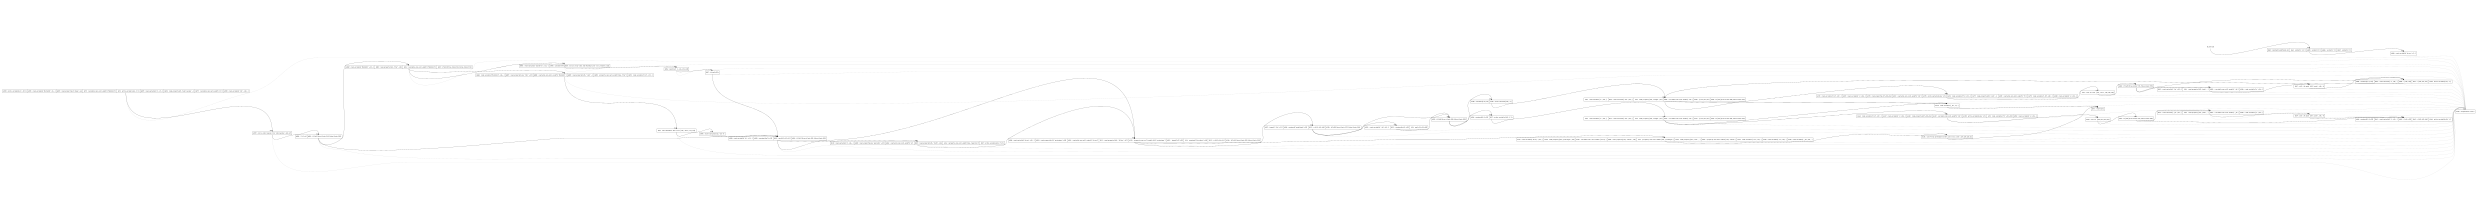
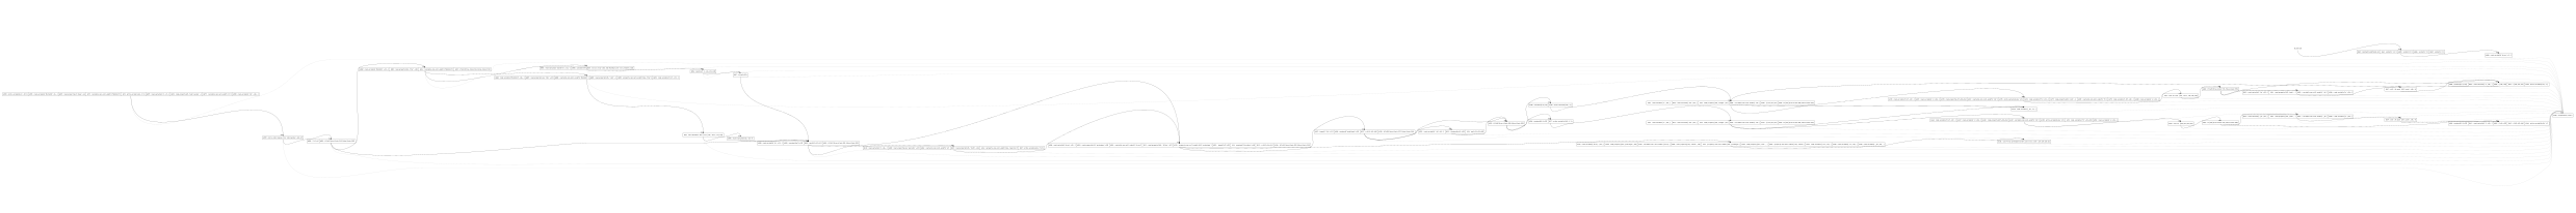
  digraph {
    fontname="JetBrains Mono"
    rankdir=LR
    node [fontname="JetBrains Mono" shape=record]
    edge [fontname="JetBrains Mono" headport=n tailport=s]
    n1 [label=BB_entry65 shape=none]
    n2 [label="{6063: constant[undefined,v1]|6064: vardecl['_9e']|6065: vardecl['m']|6066: vardecl['i']|6067: vardecl['o']}"]
    n3 [label="{6068: read-variable['Array',v3,-]}"]
    n4 [label="{6195: exceptional-return}"]
    n5 [label="{6070: write-variable[v2,'_9e']*|6071: read-variable['MochiKit',v5,-]|6072: read-property[v5,'Base',v4]|6073: \<variable-non-null-undef\>['MochiKit']|6074: write-variable[v4,'m']*|6075: read-variable['m',v9,-]|6076: read-property[v9,'isArrayLike',-]|6077: \<variable-non-null-undef\>['m']|6078: read-variable['lst',v10,-]}"]
    n6 [label="{6079: call-m.isArrayLike [v9,'isArrayLike',v10,v7]}"]
    n7 [label="{6080: ![v7,v6]|6081: if[v6](true-block:943,false-block:950)}"]
    n8 [label="{6082: read-variable['MochiKit',v12,-]|6083: read-property[v12,'Iter',v11]|6084: \<variable-non-null-undef\>['MochiKit']|6085: if[v11](true-block:944,false-block:945)}"]
    n9 [label="{6098: read-variable['fn',v12,-]|6099: constant[null,v13]|6100: ===[v12,v13,v11]|6101: if[v11](true-block:951,false-block:952)}"]
    n10 [label="{6086: read-variable['MochiKit',v16,-]|6087: read-property[v16,'Iter',v15]|6088: \<variable-non-null-undef\>['MochiKit']|6089: read-property[v15,'list',-]|6090: \<property-non-null-undef\>[v16,'Iter']|6091: read-variable['lst',v17,-]}"]
    n11 [label="{6092: read-variable['TypeError',v14,-]|6093: constant[\"Argument not an array-like and MochiKit.Iter not present\",v15]}"]
    n12 [label="{6102: read-variable['m',v16,-]|6103: read-property[v16,'operator',v15]|6104: \<variable-non-null-undef\>['m']|6105: read-property[v15,'truth',v14]|6106: \<property-non-null-undef\>[v16,'operator']|6107: write-variable[v14,'fn']*}"]
    n13 [label="{6108: read-variable['Array',v19,-]|6109: read-property[v19,'prototype',v18]|6110: \<variable-non-null-undef\>['Array']|6111: read-property[v18,'filter',v17]|6112: \<property-non-null-undef\>[v19,'prototype']|6113: typeof[v17,v15]|6114: constant[\"function\",v16]|6115: ==[v15,v16,v14]|6116: if[v14](true-block:953,false-block:954)}"]
    n14 [label="{6094: call-MochiKit.Iter.list [v15,'list',v17,v13]}"]
    n15 [label="{6096: construct [-,v14,v15,v13]}"]
    n16 [label="{6117: read-variable['Array',v23,-]|6118: read-property[v23,'prototype',v22]|6119: \<variable-non-null-undef\>['Array']|6120: read-property[v22,'filter',v21]|6121: \<property-non-null-undef\>[v23,'prototype']|6122: read-property[v21,'call',-]|6123: \<property-non-null-undef\>[v22,'filter']|6124: read-variable['lst',v24,-]|6125: read-variable['fn',v25,-]|6126: read-variable['_9d',v26,-]}"]
    n17 [label="{6127: typeof['_9d',v21]|6128: constant[\"undefined\",v22]|6129: ==[v21,v22,v20]|6130: if[v20](true-block:957,false-block:956)}"]
    n18 [label="{6095: write-variable[v13,'lst']*}"]
    n19 [label="{6097: throw[v13]*}"]
    n20 [label="{6131: call-Array.prototype.filter.call [v21,'call',v24,v25,v26,v1]}"]
    n21 [label="{6135: if[v20](true-block:958,false-block:959)}"]
    n22 [label="{6132: read-variable['_9d',v21,-]|6133: constant[null,v22]|6134: ===[v21,v22,v20]}"]
-   n23 [label="{6194: return[v1]}"]
    n24 [label="{6136: constant[0.0,v22]|6137: write-variable[v22,'i']*}"]
    n25 [label="{6138: constant[0.0,v22]|6139: write-variable[v22,'i']}"]
    n26 [label="{6140: read-variable['i',v23,-]|6141: read-variable['lst',v25,-]|6142: read-property[v25,'length',v24]|6143: \<variable-non-null-undef\>['lst']|6144: \<[v23,v24,v21]|6145: if[v21](true-block:961,false-block:974)}"]
    n27 [label="{6165: read-variable['i',v23,-]|6166: read-variable['lst',v25,-]|6167: read-property[v25,'length',v24]|6168: \<variable-non-null-undef\>['lst']|6169: \<[v23,v24,v21]|6170: if[v21](true-block:968,false-block:974)}"]
    n28 [label="{6146: read-variable['lst',v27,-]|6147: read-variable['i',v28,-]|6148: read-property[v27,v28,v26]|6149: \<variable-non-null-undef\>['lst']|6150: write-variable[v26,'o']*|6151: read-variable['fn',v31,v30]|6152: read-variable['o',v32,-]}"]
    n29 [label="{6193: read-variable['_9e',v1,-]}"]
    n30 [label="{6171: read-variable['lst',v27,-]|6172: read-variable['i',v28,-]|6173: read-property[v27,v28,v26]|6174: \<variable-non-null-undef\>['lst']|6175: write-variable[v26,'o']*|6176: read-variable['fn',v31,-]|6177: read-property[v31,'call',-]|6178: \<variable-non-null-undef\>['fn']|6179: read-variable['_9d',v32,-]|6180: read-variable['o',v33,-]}"]
    n31 [label="{6153: call-fn [v30,v31,v32,v29]}"]
    n32 [label="{6181: call-fn.call [v31,'call',v32,v33,v29]}"]
    n33 [label="{6154: if[v29](true-block:964,false-block:966)}"]
    n34 [label="{6155: read-variable['_9e',v34,-]|6156: read-property[v34,'push',-]|6157: \<variable-non-null-undef\>['_9e']|6158: read-variable['o',v35,-]}"]
    n35 [label="{6160: constant[1.0,v33]|6161: read-variable['i',v34,-]|6162: +[v34,v35]|6163: +[v35,v33,v36]|6164: write-variable[v36,'i']}"]
    n36 [label="{6159: call-_9e.push [v34,'push',v35,-]*}"]
    n37 [label="{6182: if[v29](true-block:971,false-block:973)}"]
    n38 [label="{6183: read-variable['_9e',v35,-]|6184: read-property[v35,'push',-]|6185: \<variable-non-null-undef\>['_9e']|6186: read-variable['o',v36,-]}"]
    n39 [label="{6188: constant[1.0,v34]|6189: read-variable['i',v35,-]|6190: +[v35,v36]|6191: +[v36,v34,v37]|6192: write-variable[v37,'i']}"]
    n40 [label="{6187: call-_9e.push [v35,'push',v36,-]*}"]
    n1 -> n2 [headlabel="    937"]
    n2 -> n3 [headlabel="      938"]
    n3 -> n4 [color=gray headlabel="      976"]
    n5 -> n4 [color=gray]
    n5 -> n6 [headlabel="      941"]
    n6 -> n4 [color=gray]
    n6 -> n7 [headlabel="      942"]
    n7 -> n4 [color=gray]
    n7 -> n8 [headlabel="      943"]
    n7 -> n9 [headlabel="      950"]
    n8 -> n4 [color=gray]
    n8 -> n10 [headlabel="      944"]
    n8 -> n11 [headlabel="      945"]
    n9 -> n4 [color=gray]
    n9 -> n12 [headlabel="      951"]
    n9 -> n13 [headlabel="      952"]
    n10 -> n4 [color=gray]
    n10 -> n14 [headlabel="      946"]
    n11 -> n4 [color=gray]
    n11 -> n15 [headlabel="      948"]
    n12 -> n4 [color=gray]
    n12 -> n13
    n13 -> n4 [color=gray]
    n13 -> n16 [headlabel="      953"]
    n13 -> n17 [headlabel="      954"]
    n14 -> n4 [color=gray]
    n14 -> n18 [headlabel="      947"]
    n15 -> n4 [color=gray]
    n15 -> n19 [headlabel="      949"]
    n16 -> n4 [color=gray]
    n16 -> n20 [headlabel="      955"]
    n17 -> n4 [color=gray]
    n17 -> n21 [headlabel="      957"]
    n17 -> n22 [headlabel="      956"]
    n18 -> n9
    n19 -> n4 [color=gray]
    n19 -> n9
    n20 -> n4 [color=gray]
-   n20 -> n23 [headlabel="      975"]
    n21 -> n24 [headlabel="      958"]
    n21 -> n25 [headlabel="      959"]
    n22 -> n4 [color=gray]
    n22 -> n21
    n24 -> n26 [headlabel="      960"]
    n25 -> n27 [headlabel="      967"]
    n26 -> n4 [color=gray]
    n26 -> n28 [headlabel="      961"]
    n26 -> n29 [headlabel="      974"]
    n27 -> n4 [color=gray]
    n27 -> n29
    n27 -> n30 [headlabel="      968"]
    n28 -> n4 [color=gray]
    n28 -> n31 [headlabel="      962"]
    n29 -> n4 [color=gray]
-   n29 -> n23
    n30 -> n4 [color=gray]
    n30 -> n32 [headlabel="      969"]
    n31 -> n4 [color=gray]
    n31 -> n33 [headlabel="      963"]
    n32 -> n4 [color=gray]
    n32 -> n37 [headlabel="      970"]
    n33 -> n34 [headlabel="      964"]
    n33 -> n35 [headlabel="      966"]
    n34 -> n4 [color=gray]
    n34 -> n36 [headlabel="      965"]
    n35 -> n4 [color=gray]
    n36 -> n4 [color=gray]
    n36 -> n35
    n37 -> n38 [headlabel="      971"]
    n37 -> n39 [headlabel="      973"]
    n38 -> n4 [color=gray]
    n38 -> n40 [headlabel="      972"]
    n39 -> n4 [color=gray]
    n39 -> n27
    n40 -> n4 [color=gray]
    n40 -> n39
  }
